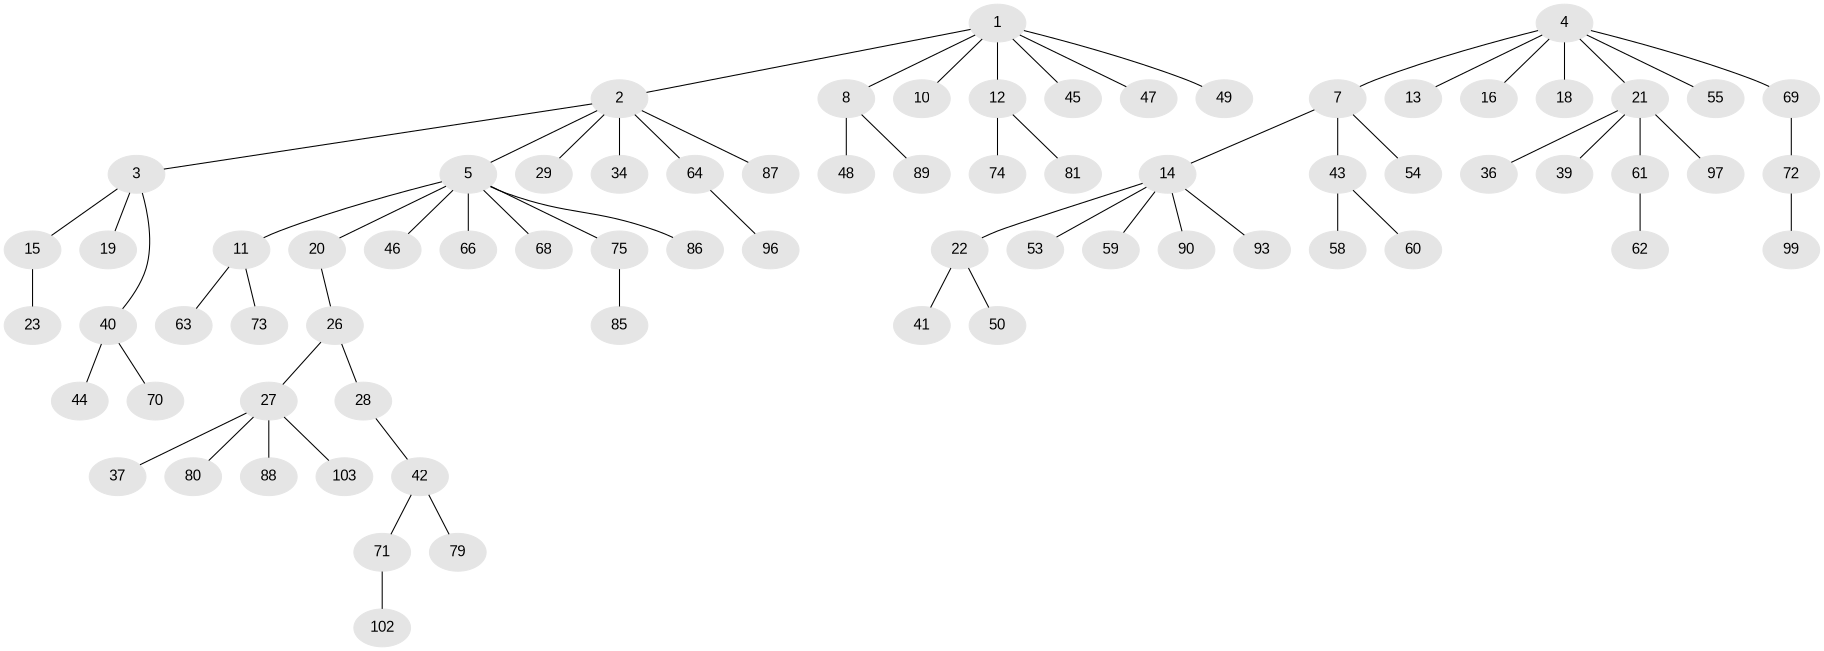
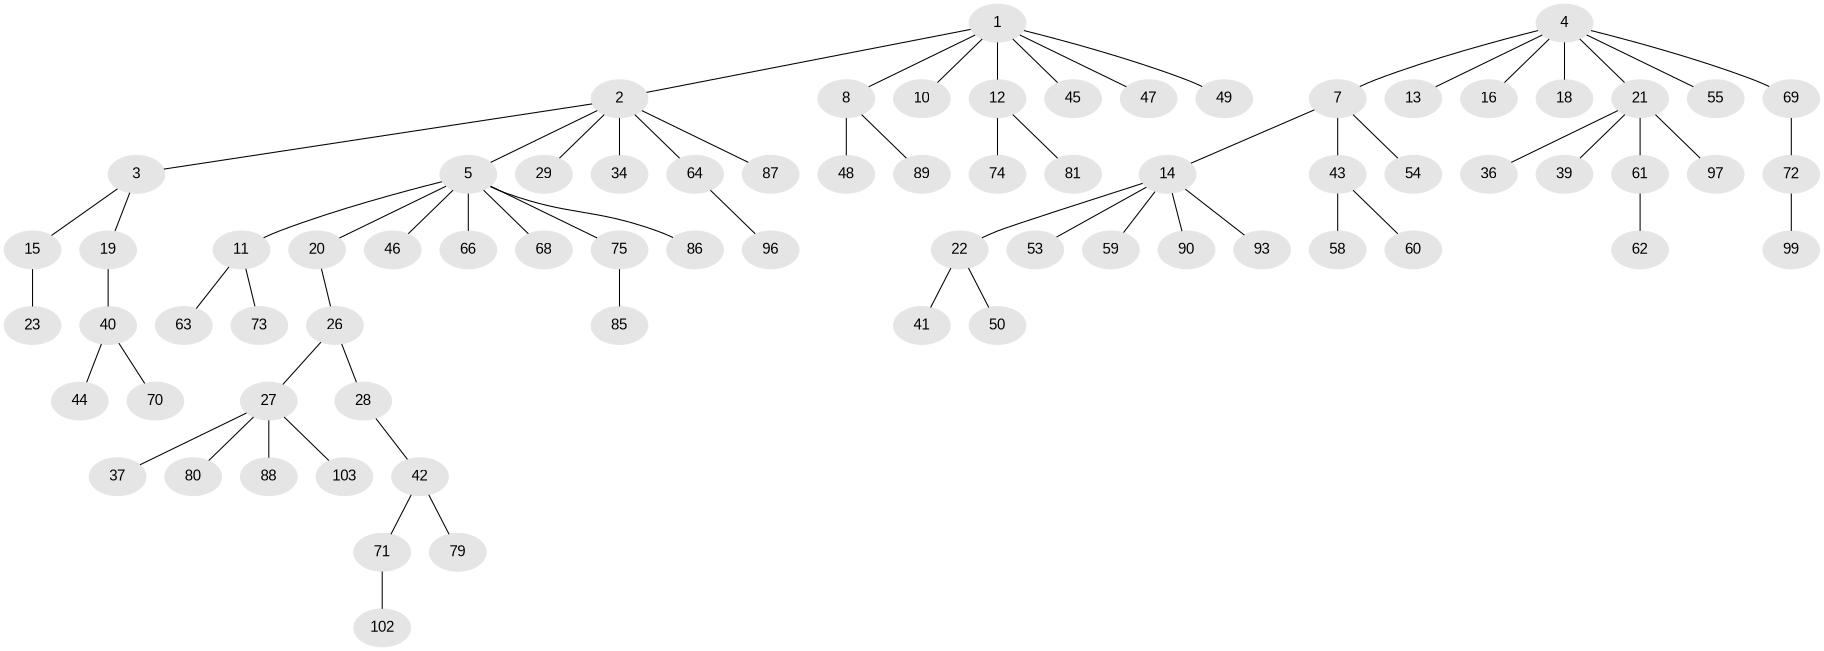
  graph {
    fontname="Liberation Sans"
    node [color=gray90 fontname="Liberation Sans" style=filled]
    edge [fontname="Liberation Sans"]
    1 [super="+30"]
    2 [super="+95"]
    8 [super="+17"]
    10
    12
    45
    47
    49
    3 [super="+38"]
    5 [super="+9"]
    29 [super="+35"]
    34 [super="+101"]
    64
    87 [super="+98"]
    48
    n16 [label=89]
    74
    81
    15
    19 [super="+65"]
    40
    4 [super="+6"]
    7 [super="+56"]
    13
    16
    18
    21 [super="+33"]
    55
    69 [super="+83"]
    11 [super="+31"]
    20 [super="+24"]
    46
    66
    68 [super="+89"]
    75
    86
    96
    23 [super="+105"]
    44 [super="+91"]
    70 [super="+100"]
    14 [super="+52"]
    43
    54
    36 [super="+77"]
    39
    61
    97
    72
    63
    73
    26 [super="+104"]
    85 [super="+92"]
    22 [super="+25"]
    53 [super="+57"]
    59
    90
    93
    58
    60 [super="+76"]
    41
    50 [super="+84"]
    27 [super="+32"]
    28
    62 [super="+94"]
    37 [super="+67"]
    80
    88
    103
    42 [super="+51"]
    71 [super="+78"]
    79
    102
    99
    1 -- 2
    1 -- 8
    1 -- 10
    1 -- 12
    1 -- 45
    1 -- 47
    1 -- 49
    2 -- 3
    2 -- 5
    2 -- 29
    2 -- 34
    2 -- 64
    2 -- 87
    8 -- 48
    8 -- n16
    12 -- 74
    12 -- 81
    3 -- 15
    3 -- 19
-   3 -- 40
+   19 -- 40
    5 -- 11
    5 -- 20
    5 -- 46
    5 -- 66
    5 -- 68
    5 -- 75
    5 -- 86
    64 -- 96
    15 -- 23
    40 -- 44
    40 -- 70
    4 -- 7
    4 -- 13
    4 -- 16
    4 -- 18
    4 -- 21
    4 -- 55
    4 -- 69
    7 -- 14
    7 -- 43
    7 -- 54
    21 -- 36
    21 -- 39
    21 -- 61
    21 -- 97
    69 -- 72
    11 -- 63
    11 -- 73
    20 -- 26
    75 -- 85
    14 -- 22
    14 -- 53
    14 -- 59
    14 -- 90
    14 -- 93
    43 -- 58
    43 -- 60
    61 -- 62
    72 -- 99
    26 -- 27
    26 -- 28
    22 -- 41
    22 -- 50
    27 -- 37
    27 -- 80
    27 -- 88
    27 -- 103
    28 -- 42
    42 -- 71
    42 -- 79
    71 -- 102
  }
